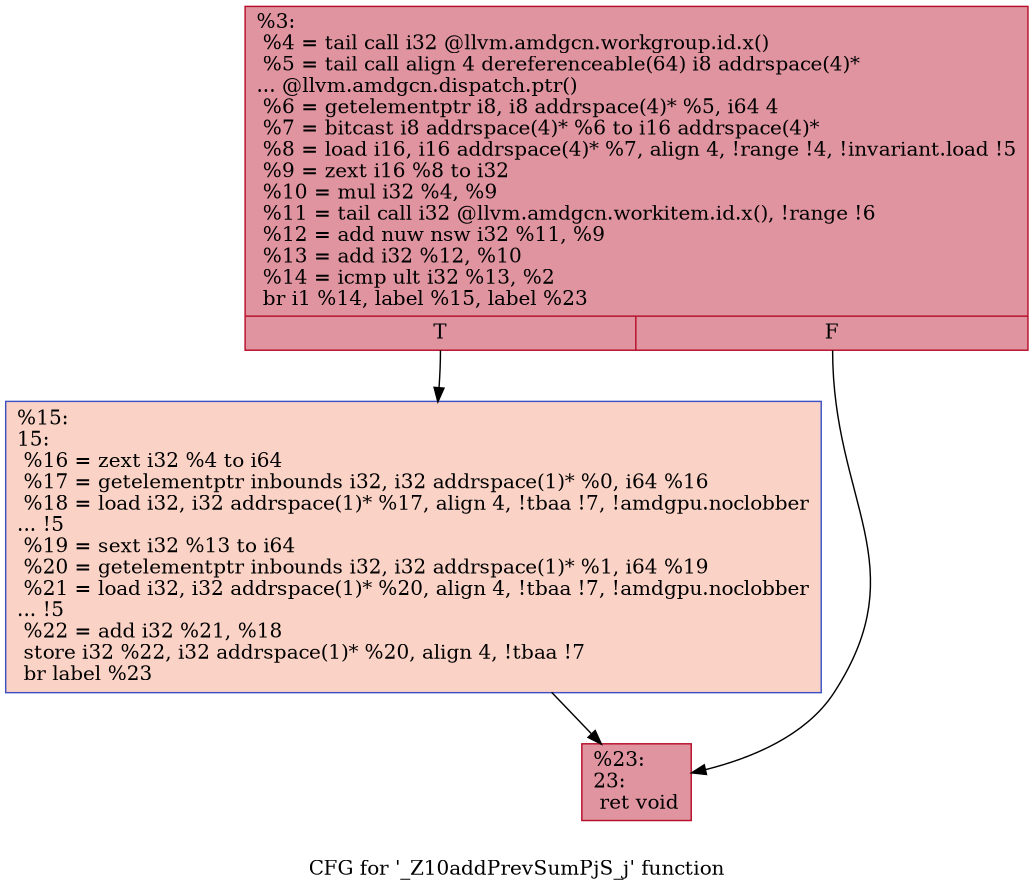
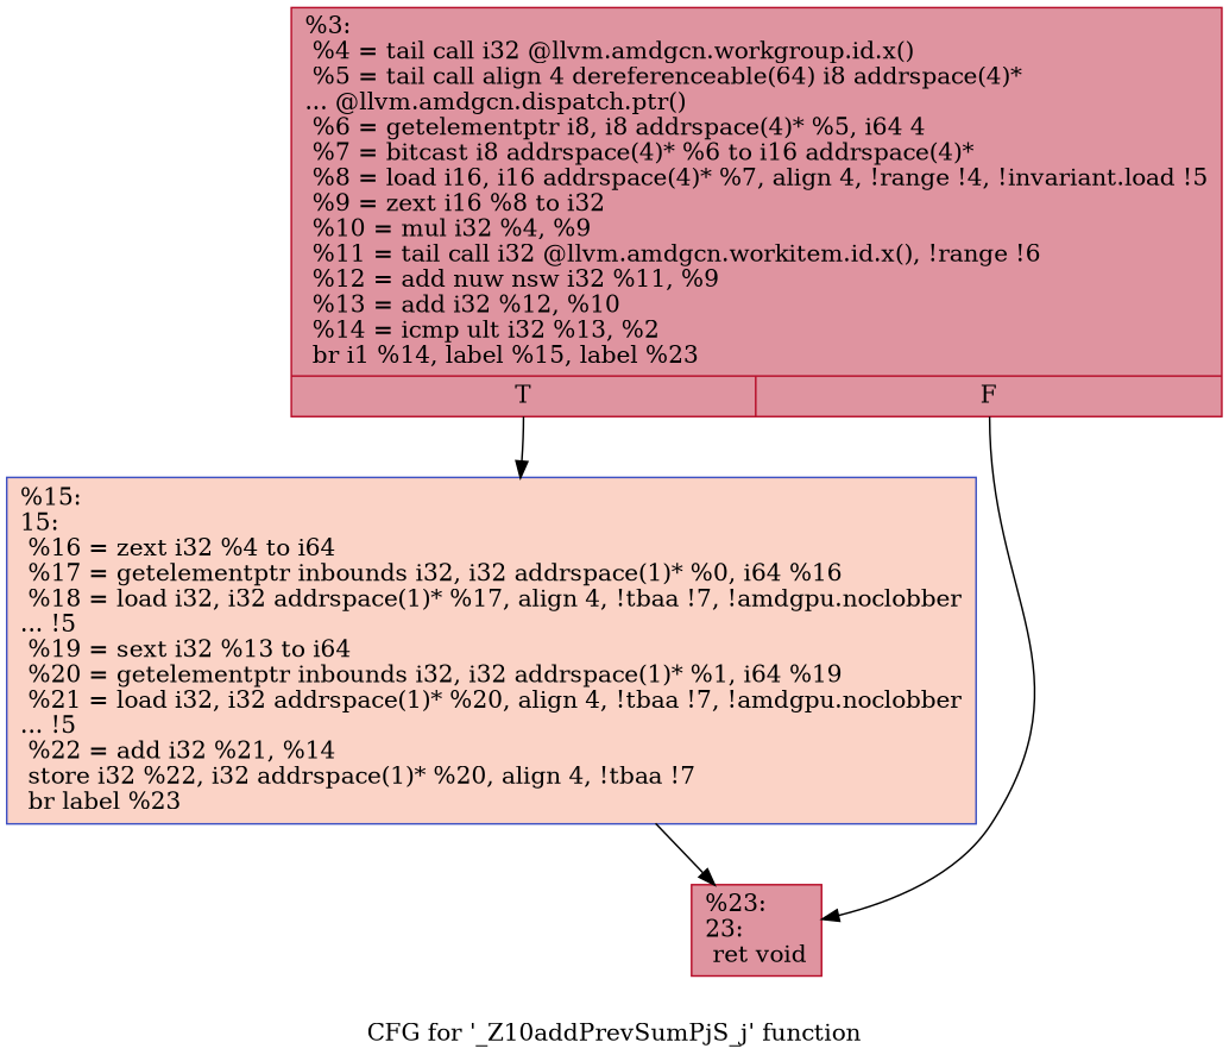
  digraph {
    label="CFG for '_Z10addPrevSumPjS_j' function"
    node [color="#b70d28ff" fillcolor="#b70d2870" shape=record style=filled]
    n1 [label="{%3:\l  %4 = tail call i32 @llvm.amdgcn.workgroup.id.x()\l  %5 = tail call align 4 dereferenceable(64) i8 addrspace(4)*\l... @llvm.amdgcn.dispatch.ptr()\l  %6 = getelementptr i8, i8 addrspace(4)* %5, i64 4\l  %7 = bitcast i8 addrspace(4)* %6 to i16 addrspace(4)*\l  %8 = load i16, i16 addrspace(4)* %7, align 4, !range !4, !invariant.load !5\l  %9 = zext i16 %8 to i32\l  %10 = mul i32 %4, %9\l  %11 = tail call i32 @llvm.amdgcn.workitem.id.x(), !range !6\l  %12 = add nuw nsw i32 %11, %9\l  %13 = add i32 %12, %10\l  %14 = icmp ult i32 %13, %2\l  br i1 %14, label %15, label %23\l|{<s0>T|<s1>F}}"]
-   n2 [color="#3d50c3ff" fillcolor="#f59c7d70" label="{%15:\l15:                                               \l  %16 = zext i32 %4 to i64\l  %17 = getelementptr inbounds i32, i32 addrspace(1)* %0, i64 %16\l  %18 = load i32, i32 addrspace(1)* %17, align 4, !tbaa !7, !amdgpu.noclobber\l... !5\l  %19 = sext i32 %13 to i64\l  %20 = getelementptr inbounds i32, i32 addrspace(1)* %1, i64 %19\l  %21 = load i32, i32 addrspace(1)* %20, align 4, !tbaa !7, !amdgpu.noclobber\l... !5\l  %22 = add i32 %21, %18\l  store i32 %22, i32 addrspace(1)* %20, align 4, !tbaa !7\l  br label %23\l}"]
+   n2 [color="#3d50c3ff" fillcolor="#f59c7d70" label="{%15:\l15:                                               \l  %16 = zext i32 %4 to i64\l  %17 = getelementptr inbounds i32, i32 addrspace(1)* %0, i64 %16\l  %18 = load i32, i32 addrspace(1)* %17, align 4, !tbaa !7, !amdgpu.noclobber\l... !5\l  %19 = sext i32 %13 to i64\l  %20 = getelementptr inbounds i32, i32 addrspace(1)* %1, i64 %19\l  %21 = load i32, i32 addrspace(1)* %20, align 4, !tbaa !7, !amdgpu.noclobber\l... !5\l  %22 = add i32 %21, %14\l  store i32 %22, i32 addrspace(1)* %20, align 4, !tbaa !7\l  br label %23\l}"]
    n3 [label="{%23:\l23:                                               \l  ret void\l}"]
    n1 -> n2 [tailport=s0]
    n1 -> n3 [tailport=s1]
    n2 -> n3
  }
